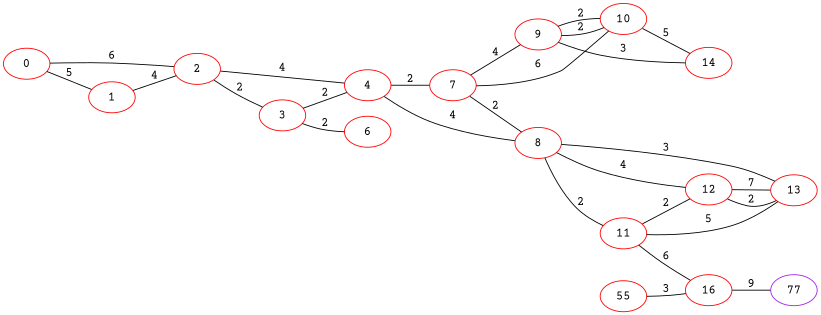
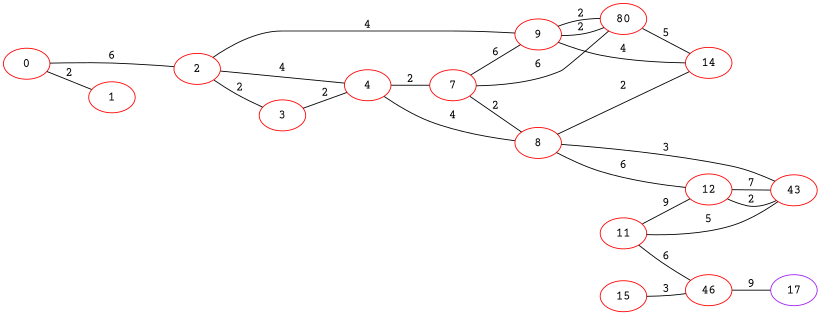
  graph {
    fontname="Courier Prime"
    rankdir=LR
    node [color=red fontname="Courier Prime" weight=1]
    edge [fontname="Courier Prime"]
    0
    1
    2
    3
    4
-   6
    7
    8
    9
-   10
+   10 [label=80]
    11
    12
-   13
+   13 [label=43]
    14
-   16
-   15 [label=55]
-   17 [color=purple weight=4 label=77]
-   0 -- 1 [label=5]
+   16 [label=46]
+   15
+   17 [color=purple weight=4]
+   0 -- 1 [label=2]
    0 -- 2 [label=6]
-   1 -- 2 [label=4]
+   9 -- 2 [label=4]
    2 -- 3 [label=2]
    2 -- 4 [label=4]
    3 -- 4 [label=2]
-   3 -- 6 [label=2]
    4 -- 7 [label=2]
    4 -- 8 [label=4]
    7 -- 8 [label=2]
-   7 -- 9 [label=4]
+   7 -- 9 [label=6]
    7 -- 10 [label=6]
-   8 -- 11 [label=2]
-   8 -- 12 [label=4]
+   8 -- 14 [label=2]
+   8 -- 12 [label=6]
    8 -- 13 [label=3]
    9 -- 10 [label=2]
    9 -- 10 [label=2]
-   9 -- 14 [label=3]
+   9 -- 14 [label=4]
    10 -- 14 [label=5]
-   11 -- 12 [label=2]
+   11 -- 12 [label=9]
    11 -- 13 [label=5]
    11 -- 16 [label=6]
    12 -- 13 [label=2]
    12 -- 13 [label=7]
    16 -- 17 [label=9]
    15 -- 16 [label=3]
  }
